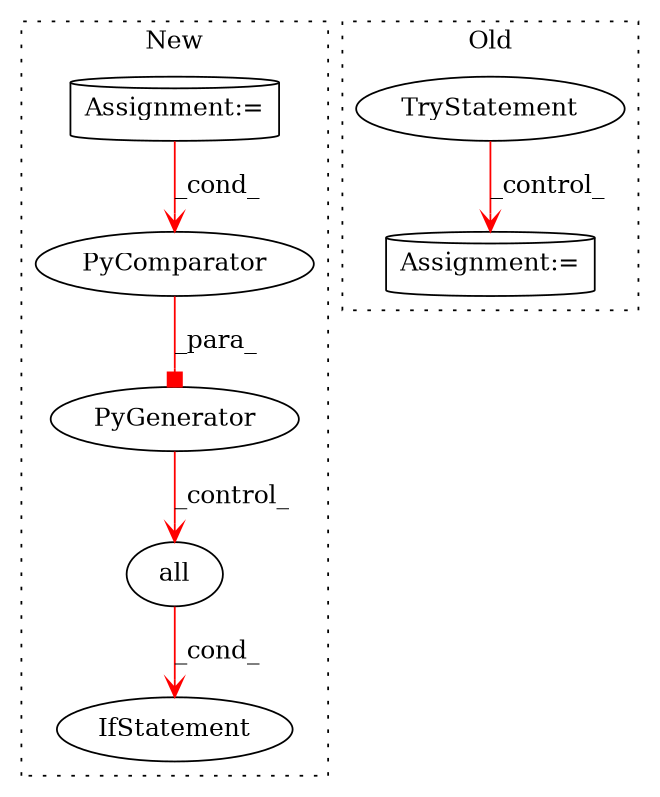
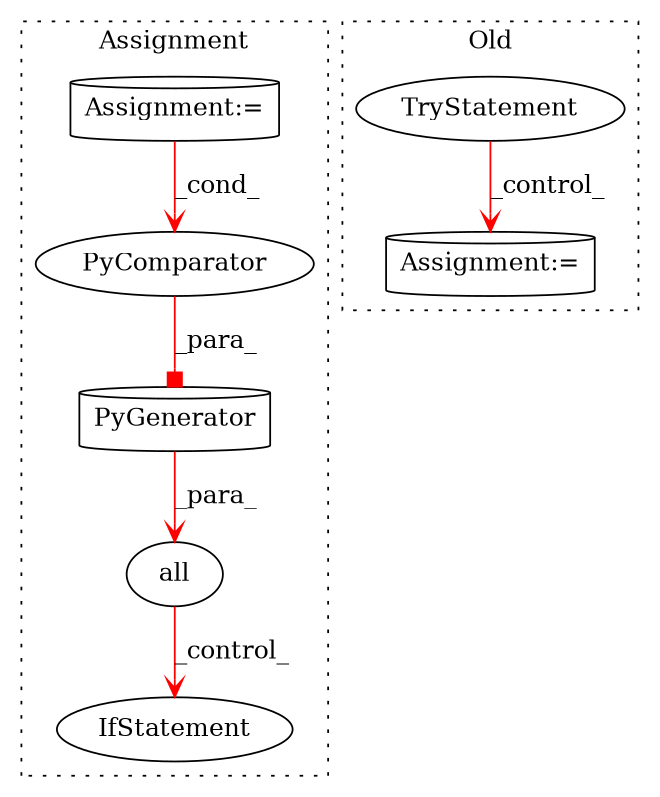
  digraph {
    node [a=7 l=26 s=20184 shape=ellipse]
    edge [arrowhead=vee color=red]
-   n1 [a=107 l=122 label=PyGenerator s=20094]
+   n1 [a=107 l=122 label=PyGenerator s=20094 shape=cylinder]
    n2 [a=113 label=PyComparator]
    n3 [label="Assignment:=" shape=cylinder]
    n4 [a=25 l="4,2" label=IfStatement s="20077,20213"]
    n5 [a=32 l="13,-3" label=all s="20081,20216"]
    n6 [a=54 l=4 label=TryStatement s=20055]
    n7 [l=1 label="Assignment:=" s=20077 shape=cylinder]
    subgraph cluster_1 {
-     label=New
+     label=Assignment
      style=dotted
      n1
      n2
      n3
      n4
      n5
    }
    subgraph cluster_2 {
      label=Old
      style=dotted
      n6
      n7
    }
-   n1 -> n5 [label=_control_]
+   n1 -> n5 [label=_para_]
    n2 -> n1 [arrowhead=box label=_para_]
    n3 -> n2 [label=_cond_]
-   n5 -> n4 [label=_cond_]
+   n5 -> n4 [label=_control_]
    n6 -> n7 [label=_control_]
  }
